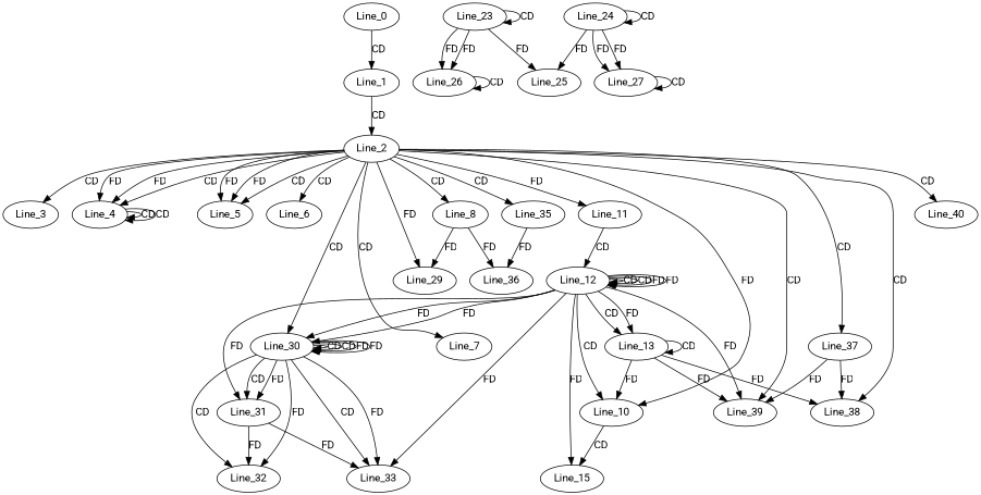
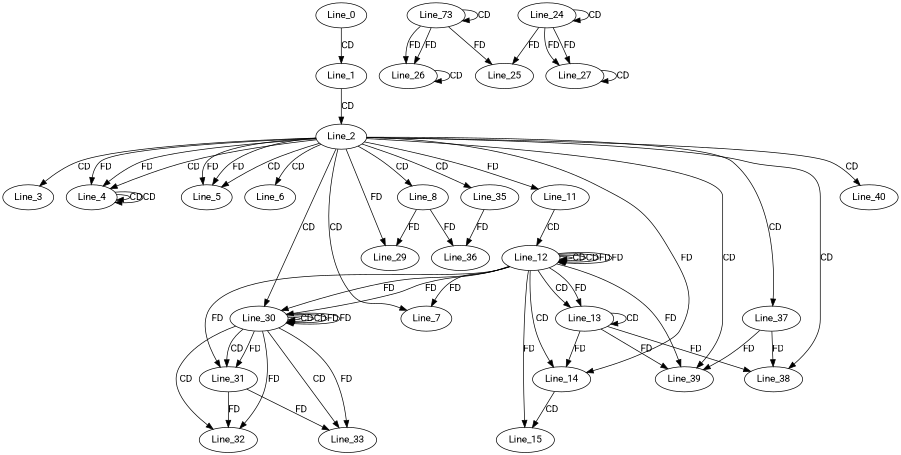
  digraph {
    fontname=Roboto
    node [fontname=Roboto]
    edge [fontname=Roboto]
    Line_0
    Line_1
    Line_2
    Line_3
    Line_4
    Line_5
    Line_6
    Line_7
    Line_8
    Line_11
-   Line_14 [label=Line_10]
+   Line_14
    n12 [label=Line_29]
    Line_30
    Line_35
    Line_37
    Line_38
    Line_39
    Line_40
    Line_36
    Line_12
    Line_15
    Line_31
    Line_32
    Line_33
    Line_13
-   Line_23
+   Line_23 [label=Line_73]
    Line_25
    Line_26
    Line_24
    Line_27
    Line_0 -> Line_1 [label=CD]
    Line_1 -> Line_2 [label=CD]
    Line_2 -> Line_3 [label=CD]
    Line_2 -> Line_4 [label=CD]
    Line_2 -> Line_4 [label=FD]
    Line_2 -> Line_4 [label=FD]
    Line_2 -> Line_5 [label=CD]
    Line_2 -> Line_5 [label=FD]
    Line_2 -> Line_5 [label=FD]
    Line_2 -> Line_6 [label=CD]
    Line_2 -> Line_7 [label=CD]
    Line_2 -> Line_8 [label=CD]
    Line_2 -> Line_11 [label=FD]
    Line_2 -> Line_14 [label=FD]
    Line_2 -> n12 [label=FD]
    Line_2 -> Line_30 [label=CD]
    Line_2 -> Line_35 [label=CD]
    Line_2 -> Line_37 [label=CD]
    Line_2 -> Line_38 [label=CD]
    Line_2 -> Line_39 [label=CD]
    Line_2 -> Line_40 [label=CD]
    Line_4 -> Line_4 [label=CD]
    Line_4 -> Line_4 [label=CD]
    Line_8 -> n12 [label=FD]
    Line_8 -> Line_36 [label=FD]
    Line_11 -> Line_12 [label=CD]
    Line_14 -> Line_15 [label=CD]
    Line_30 -> Line_30 [label=CD]
    Line_30 -> Line_30 [label=CD]
    Line_30 -> Line_30 [label=FD]
    Line_30 -> Line_30 [label=FD]
    Line_30 -> Line_31 [label=CD]
    Line_30 -> Line_31 [label=FD]
    Line_30 -> Line_32 [label=CD]
    Line_30 -> Line_32 [label=FD]
    Line_30 -> Line_33 [label=CD]
    Line_30 -> Line_33 [label=FD]
    Line_35 -> Line_36 [label=FD]
    Line_37 -> Line_38 [label=FD]
    Line_37 -> Line_39 [label=FD]
    Line_12 -> Line_14 [label=CD]
    Line_12 -> Line_30 [label=FD]
    Line_12 -> Line_30 [label=FD]
    Line_12 -> Line_39 [label=FD]
    Line_12 -> Line_12 [label=CD]
    Line_12 -> Line_12 [label=CD]
    Line_12 -> Line_12 [label=FD]
    Line_12 -> Line_12 [label=FD]
    Line_12 -> Line_15 [label=FD]
    Line_12 -> Line_31 [label=FD]
-   Line_12 -> Line_33 [label=FD]
+   Line_12 -> Line_7 [label=FD]
    Line_12 -> Line_13 [label=CD]
    Line_12 -> Line_13 [label=FD]
    Line_31 -> Line_32 [label=FD]
    Line_31 -> Line_33 [label=FD]
    Line_13 -> Line_14 [label=FD]
    Line_13 -> Line_38 [label=FD]
    Line_13 -> Line_39 [label=FD]
    Line_13 -> Line_13 [label=CD]
    Line_23 -> Line_23 [label=CD]
    Line_23 -> Line_25 [label=FD]
    Line_23 -> Line_26 [label=FD]
    Line_23 -> Line_26 [label=FD]
    Line_26 -> Line_26 [label=CD]
    Line_24 -> Line_25 [label=FD]
    Line_24 -> Line_24 [label=CD]
    Line_24 -> Line_27 [label=FD]
    Line_24 -> Line_27 [label=FD]
    Line_27 -> Line_27 [label=CD]
  }
